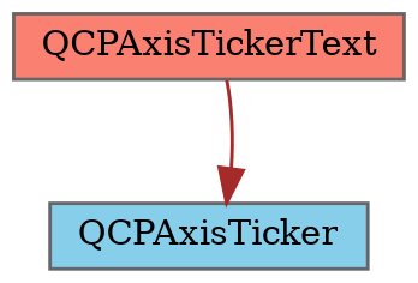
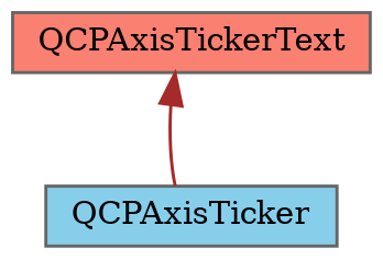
  digraph {
    fontname="DejaVu Serif"
    node [color=gray40 fontname="DejaVu Serif" fontsize=10 shape=box style=filled]
    n1 [fillcolor=salmon fontcolor=black height=0.2 label=QCPAxisTickerText width=0.4]
    n2 [fillcolor=skyblue height=0.2 label=QCPAxisTicker width=0.4]
-   n2 -> n1 [color=brown dir=back fontname="DejaVu Serif" fontsize=10 labelfontname=Helvetica labelfontsize=10 style=solid]
+   n1 -> n2 [color=brown dir=back fontname="DejaVu Serif" fontsize=10 labelfontname=Helvetica labelfontsize=10 style=solid]
  }
